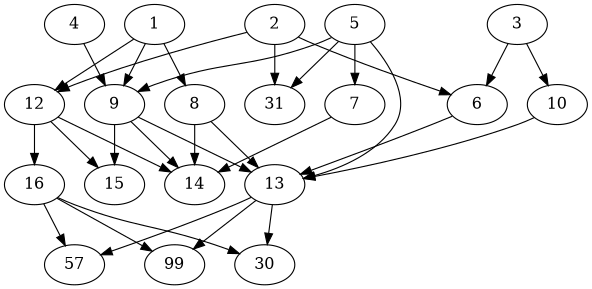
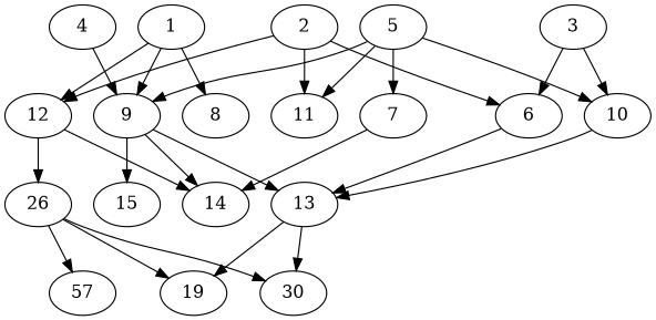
  digraph {
    node [alpha=0.00]
    1 [expect_size=50258944]
    8 [alpha=0.14 expect_size=26060800]
    9 [alpha=0.17 expect_size=18146304]
    12 [alpha=0.15 expect_size=7762944]
    6 [alpha=0.09 expect_size=45950976]
    13 [alpha=0.02 expect_size=7966720]
    14 [alpha=0.18 expect_size=8925184]
    15 [expect_size=38082560]
-   16 [alpha=0.07 expect_size=42507264]
+   16 [alpha=0.07 expect_size=42507264 label=26]
    n10 [alpha=0.20 expect_size=15796224 label=57]
-   19 [alpha=0.09 expect_size=46048256 label=99]
+   19 [alpha=0.09 expect_size=46048256]
    n12 [alpha=0.02 expect_size=39182336 label=30]
    2 [expect_size=5743616]
-   11 [alpha=0.15 expect_size=7561216 label=31]
+   11 [alpha=0.15 expect_size=7561216]
    3 [expect_size=36047872]
    10 [alpha=0.02 expect_size=34939904]
    4 [alpha=0.12 expect_size=40268800]
    7 [alpha=0.19 expect_size=48152576]
    5 [alpha=0.02 expect_size=40483840]
    1 -> 8
    1 -> 9
    1 -> 12
-   8 -> 13
-   8 -> 14
    9 -> 13
    9 -> 14
    9 -> 15
    12 -> 14
-   12 -> 15
    12 -> 16
    6 -> 13
-   13 -> n10
    13 -> 19
    13 -> n12
    16 -> n10
    16 -> 19
    16 -> n12
    2 -> 12
    2 -> 6
    2 -> 11
    3 -> 6
    3 -> 10
    10 -> 13
    4 -> 9
    7 -> 14
    5 -> 9
    5 -> 11
-   5 -> 13
+   5 -> 10
    5 -> 7
  }
